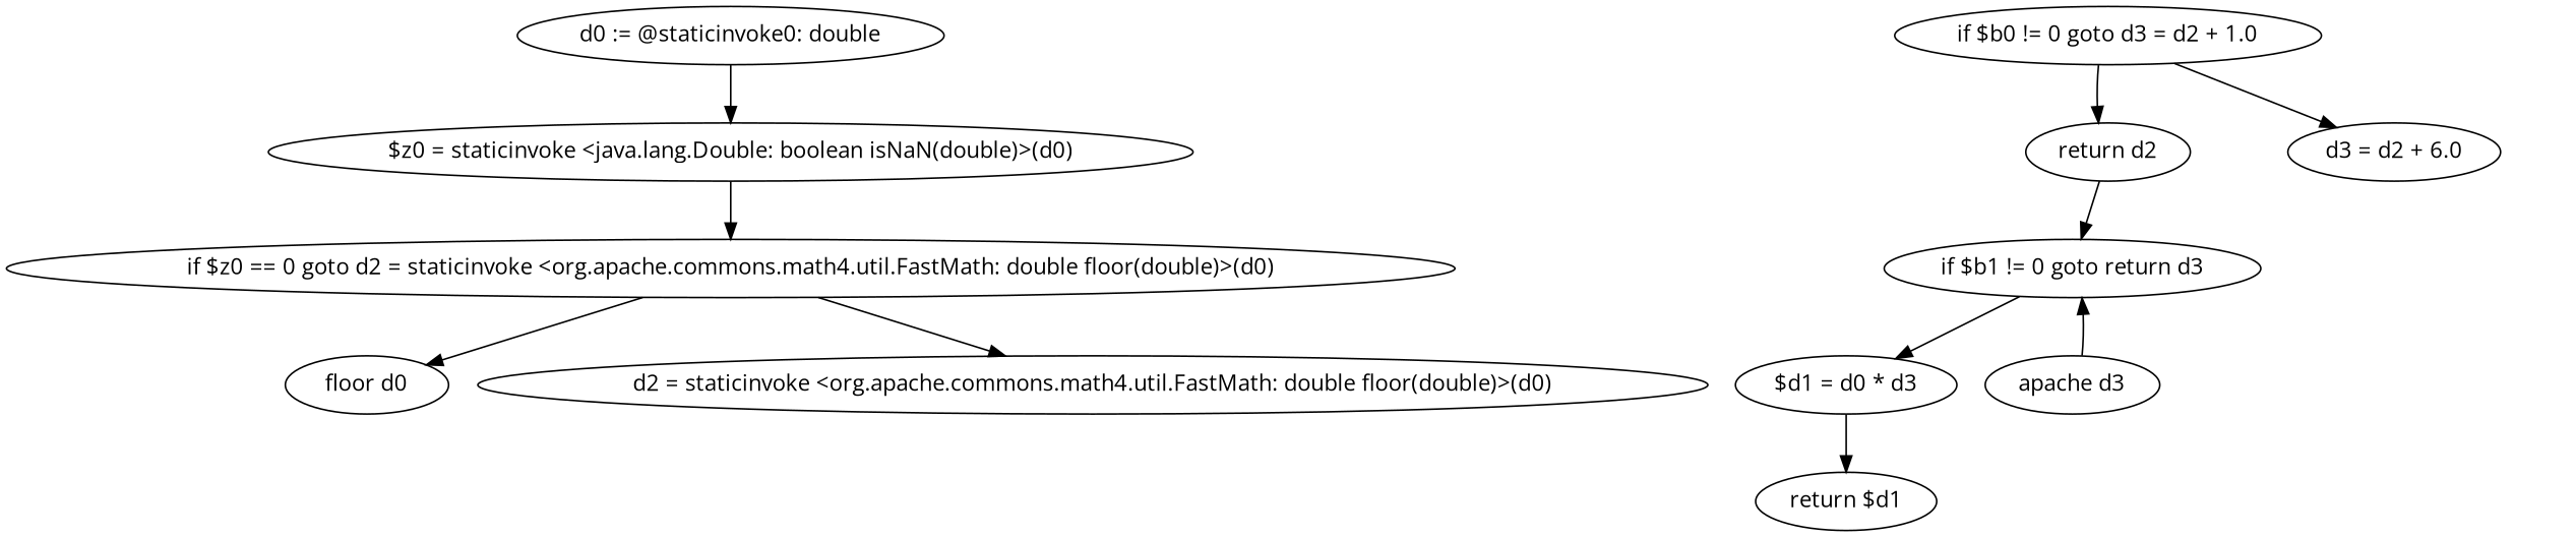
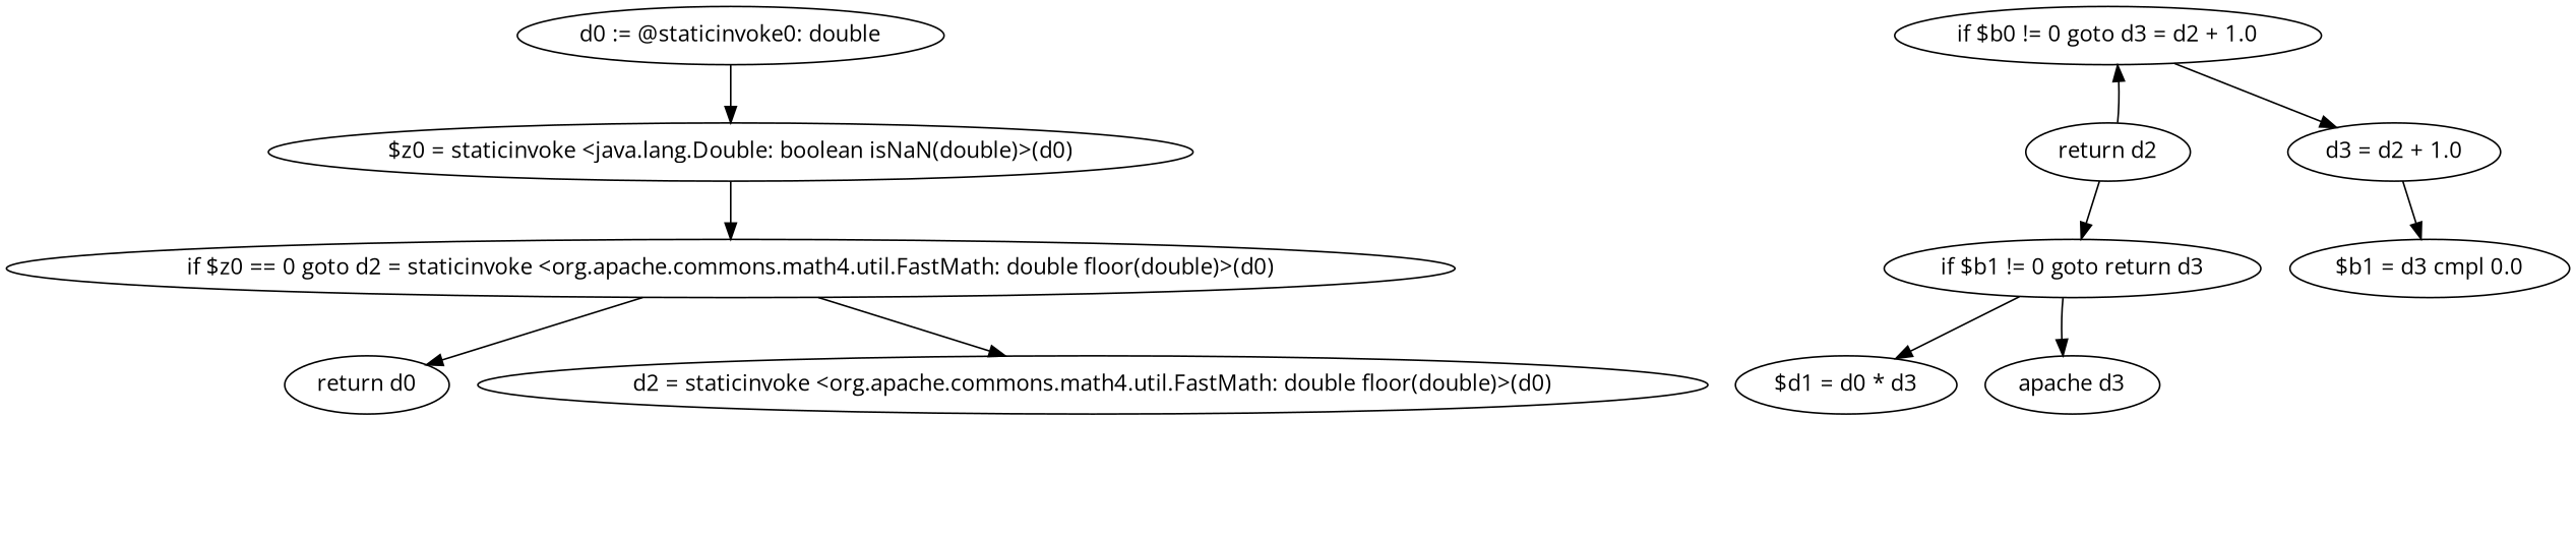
  digraph {
    fontname="Open Sans"
    node [fontname="Open Sans"]
    edge [fontname="Open Sans"]
    n1 [label="d0 := @staticinvoke0: double"]
    "$z0 = staticinvoke <java.lang.Double: boolean isNaN(double)>(d0)"
    "if $z0 == 0 goto d2 = staticinvoke <org.apache.commons.math4.util.FastMath: double floor(double)>(d0)"
-   "return d0" [label="floor d0"]
+   "return d0"
    "d2 = staticinvoke <org.apache.commons.math4.util.FastMath: double floor(double)>(d0)"
    "if $b0 != 0 goto d3 = d2 + 1.0"
    "return d2"
-   "d3 = d2 + 1.0" [label="d3 = d2 + 6.0"]
+   "d3 = d2 + 1.0"
    "if $b1 != 0 goto return d3"
+   "$b1 = d3 cmpl 0.0"
    "$d1 = d0 * d3"
    n12 [label="apache d3"]
-   "return $d1"
    n1 -> "$z0 = staticinvoke <java.lang.Double: boolean isNaN(double)>(d0)"
    "$z0 = staticinvoke <java.lang.Double: boolean isNaN(double)>(d0)" -> "if $z0 == 0 goto d2 = staticinvoke <org.apache.commons.math4.util.FastMath: double floor(double)>(d0)"
    "if $z0 == 0 goto d2 = staticinvoke <org.apache.commons.math4.util.FastMath: double floor(double)>(d0)" -> "return d0"
    "if $z0 == 0 goto d2 = staticinvoke <org.apache.commons.math4.util.FastMath: double floor(double)>(d0)" -> "d2 = staticinvoke <org.apache.commons.math4.util.FastMath: double floor(double)>(d0)"
-   "if $b0 != 0 goto d3 = d2 + 1.0" -> "return d2"
+   "return d2" -> "if $b0 != 0 goto d3 = d2 + 1.0"
    "if $b0 != 0 goto d3 = d2 + 1.0" -> "d3 = d2 + 1.0"
    "return d2" -> "if $b1 != 0 goto return d3"
+   "d3 = d2 + 1.0" -> "$b1 = d3 cmpl 0.0"
    "if $b1 != 0 goto return d3" -> "$d1 = d0 * d3"
-   n12 -> "if $b1 != 0 goto return d3"
-   "$d1 = d0 * d3" -> "return $d1"
+   "if $b1 != 0 goto return d3" -> n12
  }
